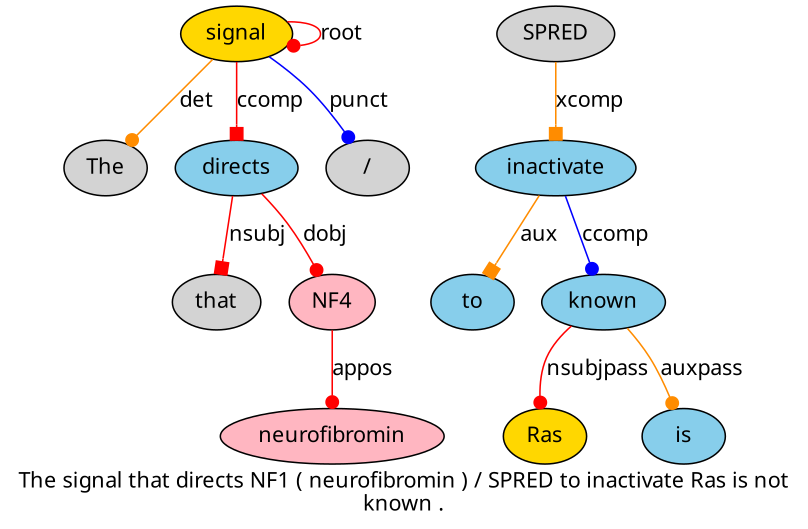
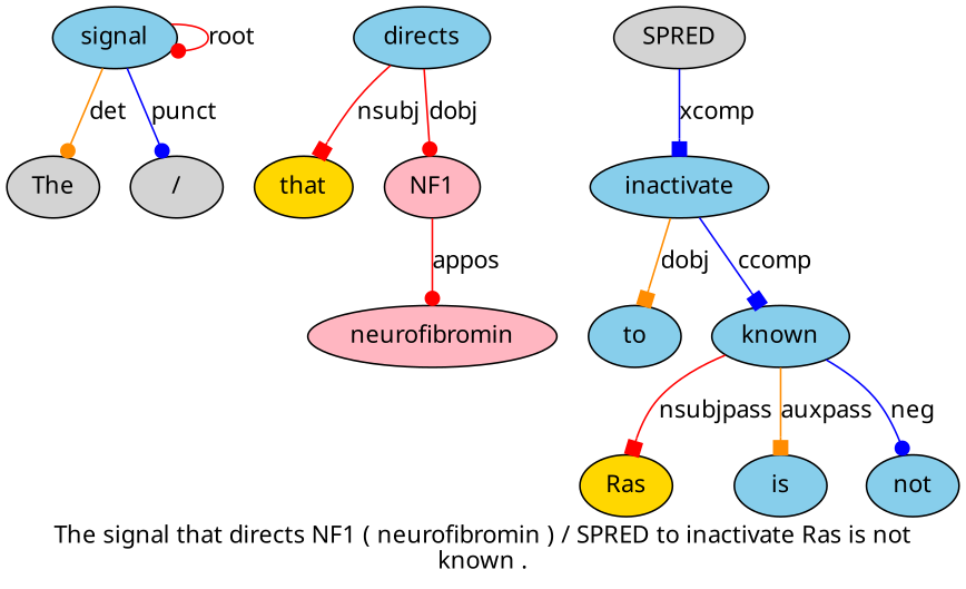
  digraph {
    fontname="Noto Sans"
    label="The signal that directs NF1 ( neurofibromin ) / SPRED to inactivate Ras is not\nknown ."
    node [fillcolor=skyblue fontname="Noto Sans" style=filled]
    edge [arrowhead=dot color=red fontname="Noto Sans"]
-   n1 [fillcolor=gold label=signal]
+   n1 [label=signal]
    n2 [fillcolor=lightgrey label=The]
    n3 [label=directs]
    n4 [fillcolor=lightgrey label="/"]
-   n5 [fillcolor=lightgrey label=that]
-   n6 [fillcolor=lightpink label=NF4]
+   n5 [fillcolor=gold label=that]
+   n6 [fillcolor=lightpink label=NF1]
    n7 [fillcolor=lightgrey label=SPRED]
    n8 [label=inactivate]
    n9 [fillcolor=lightpink label=neurofibromin]
    n10 [label=to]
    n11 [label=known]
    n12 [fillcolor=gold label=Ras]
    n13 [label=is]
+   n14 [label=not]
    n1 -> n1 [label=root]
    n1 -> n2 [color=darkorange label=det]
-   n1 -> n3 [arrowhead=box label=ccomp]
    n1 -> n4 [color=blue label=punct]
    n3 -> n5 [arrowhead=box label=nsubj]
    n3 -> n6 [label=dobj]
    n6 -> n9 [label=appos]
-   n7 -> n8 [arrowhead=box color=darkorange label=xcomp]
-   n8 -> n10 [arrowhead=box color=darkorange label=aux]
-   n8 -> n11 [color=blue label=ccomp]
-   n11 -> n12 [label=nsubjpass]
-   n11 -> n13 [color=darkorange label=auxpass]
+   n7 -> n8 [arrowhead=box color=blue label=xcomp]
+   n8 -> n10 [arrowhead=box color=darkorange label=dobj]
+   n8 -> n11 [arrowhead=box color=blue label=ccomp]
+   n11 -> n12 [arrowhead=box label=nsubjpass]
+   n11 -> n13 [arrowhead=box color=darkorange label=auxpass]
+   n11 -> n14 [color=blue label=neg]
  }
